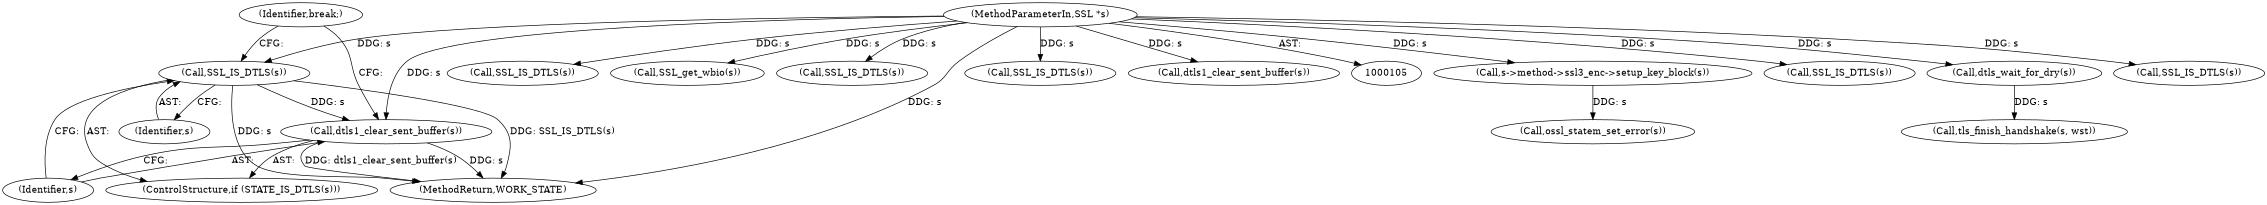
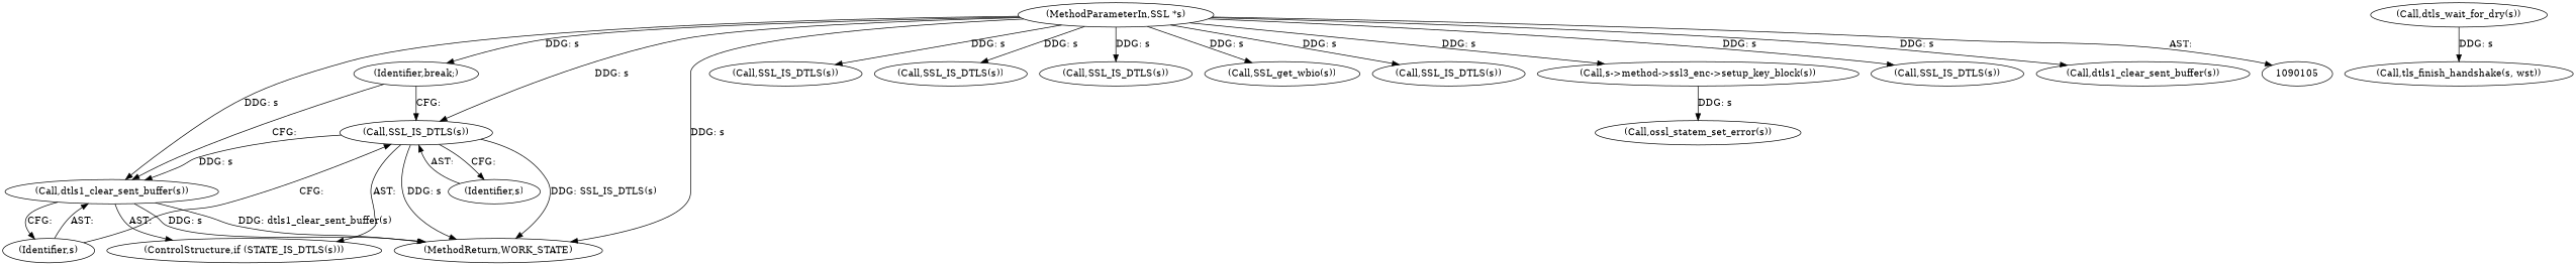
  digraph {
    n1 [label="(Call,SSL_IS_DTLS(s))"]
    n2 [label="(Call,dtls1_clear_sent_buffer(s))"]
    n3 [label="(MethodReturn,WORK_STATE)"]
    n4 [label="(ControlStructure,if (STATE_IS_DTLS(s)))"]
    n5 [label="(Identifier,s)"]
    n6 [label="(Identifier,s)"]
    n7 [label="(MethodParameterIn,SSL *s)"]
    n8 [label="(Call,SSL_IS_DTLS(s))"]
    n9 [label="(Call,SSL_IS_DTLS(s))"]
    n10 [label="(Call,SSL_IS_DTLS(s))"]
    n11 [label="(Call,dtls_wait_for_dry(s))"]
    n12 [label="(Call,SSL_get_wbio(s))"]
    n13 [label="(Call,SSL_IS_DTLS(s))"]
    n14 [label="(Call,s->method->ssl3_enc->setup_key_block(s))"]
    n15 [label="(Call,SSL_IS_DTLS(s))"]
    n16 [label="(Call,dtls1_clear_sent_buffer(s))"]
-   1000105
+   1000105 [label=1090105]
    n18 [label="(Call,tls_finish_handshake(s, wst))"]
    n19 [label="(Call,ossl_statem_set_error(s))"]
    n20 [label="(Identifier,break;)"]
    n1 -> n2 [label="DDG: s"]
    n1 -> n3 [label="DDG: s"]
    n1 -> n3 [label="DDG: SSL_IS_DTLS(s)"]
    n1 -> n4 [label="AST: "]
    n1 -> n5 [label="CFG: "]
    n2 -> n3 [label="DDG: dtls1_clear_sent_buffer(s)"]
    n2 -> n3 [label="DDG: s"]
    n2 -> n4 [label="AST: "]
    n2 -> n6 [label="CFG: "]
    n5 -> n1 [label="AST: "]
    n6 -> n1 [label="CFG: "]
    n6 -> n2 [label="AST: "]
    n7 -> n1 [label="DDG: s"]
    n7 -> n2 [label="DDG: s"]
    n7 -> n3 [label="DDG: s"]
    n7 -> n8 [label="DDG: s"]
    n7 -> n9 [label="DDG: s"]
    n7 -> n10 [label="DDG: s"]
-   n7 -> n11 [label="DDG: s"]
+   n7 -> n20 [label="DDG: s"]
    n7 -> n12 [label="DDG: s"]
    n7 -> n13 [label="DDG: s"]
    n7 -> n14 [label="DDG: s"]
    n7 -> n15 [label="DDG: s"]
    n7 -> n16 [label="DDG: s"]
    n7 -> 1000105 [label="AST: "]
    n11 -> n18 [label="DDG: s"]
    n14 -> n19 [label="DDG: s"]
    n20 -> n1 [label="CFG: "]
    n20 -> n2 [label="CFG: "]
  }
